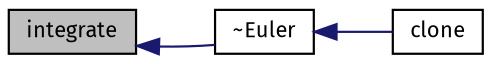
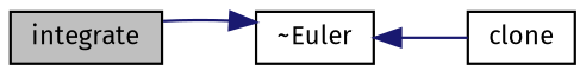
  digraph {
    fontname="Fira Sans"
    rankdir=LR
    node [color=black fontname="Fira Sans" fontsize=10 shape=record]
    edge [color=midnightblue dir=back fontname="Fira Sans" fontsize=10 labelfontname=FreeSans labelfontsize=10 style=solid]
    n1 [fillcolor=grey75 fontcolor=black height=0.2 label=integrate style=filled width=0.4]
    n2 [height=0.2 label="~Euler" width=0.4]
    n3 [height=0.2 label=clone width=0.4]
-   n1 -> n2
+   n2 -> n1
    n2 -> n3
  }
